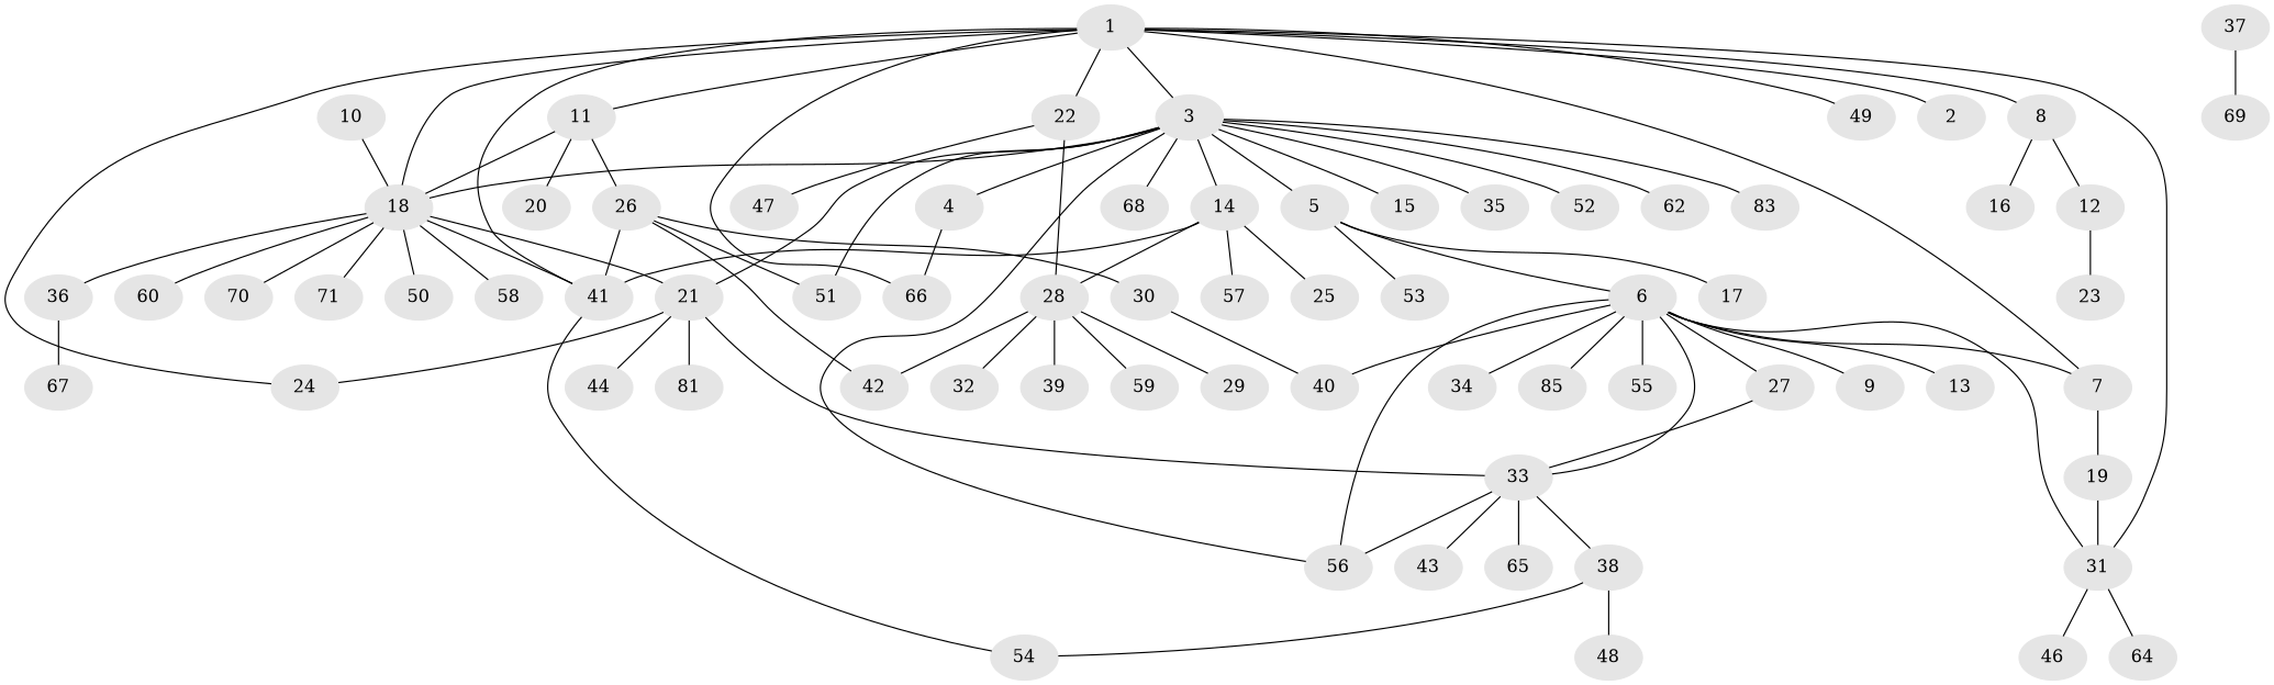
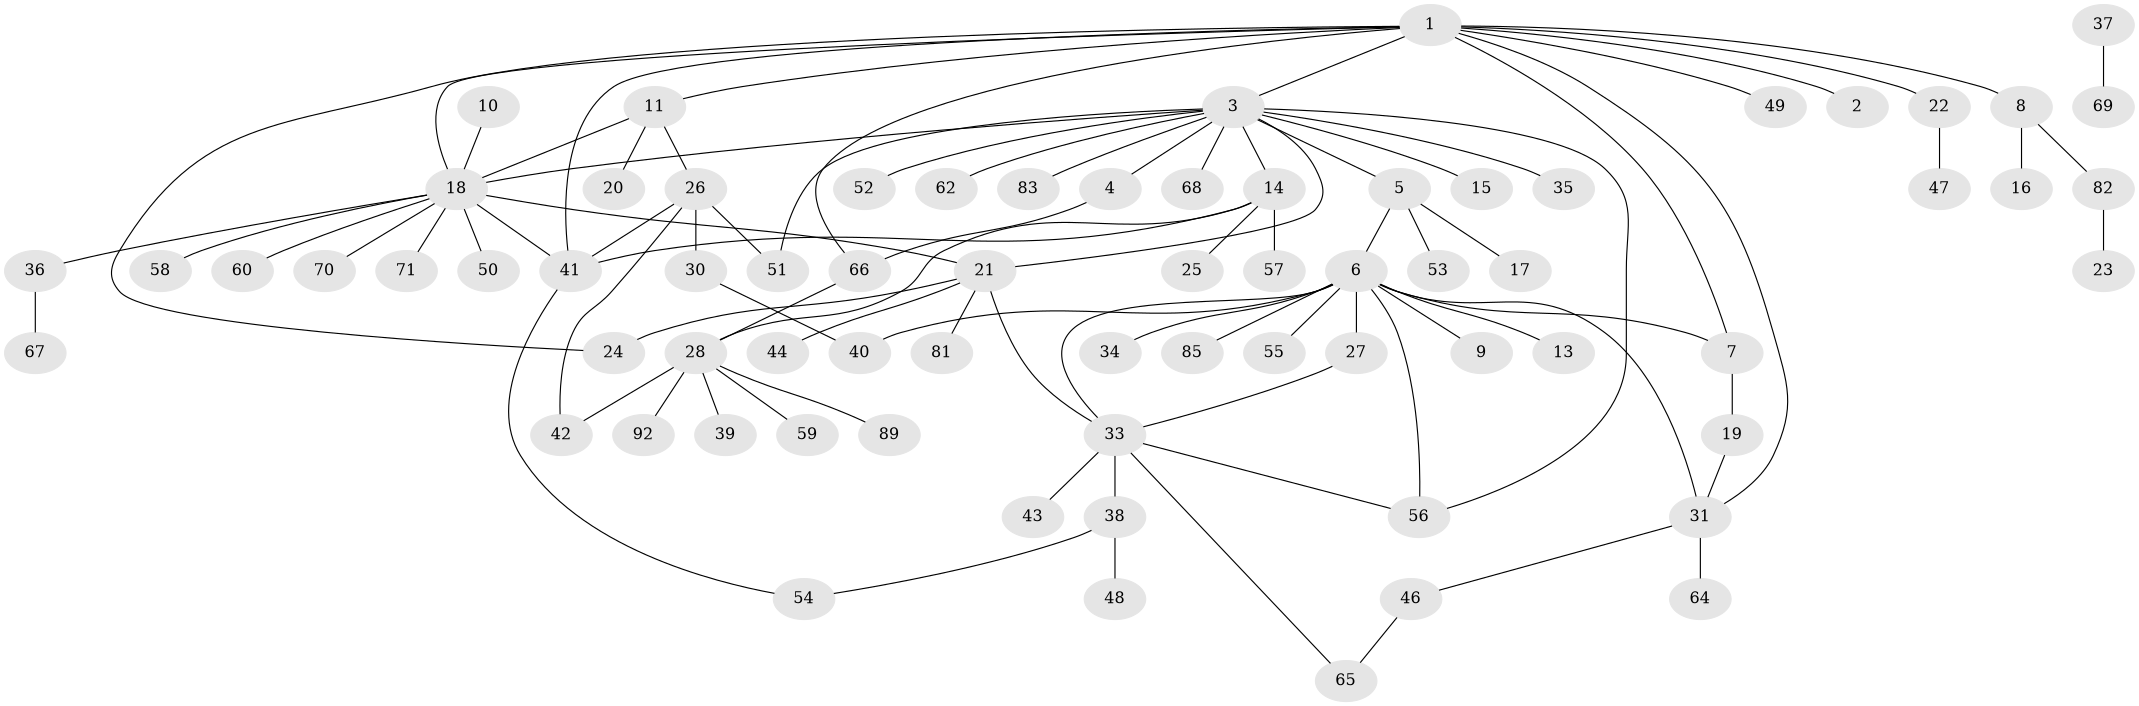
  graph {
    node [color=gray90 style=filled]
    1
    2
    3
    7
    8
    11
    18
    22
    24
    31
    41
    49
    66
    4
    5
    14
    15
    21
    35
    51
    52
    56
    62
    n24 [label=83]
    68
    19
-   12
+   12 [label=82]
    16
    10
    20
    26
    36
    50
    58
    60
    70
    71
    28
    47
    46
    64
    54
    6
    17
    53
    25
    57
    33
    44
    n50 [label=81]
    9
    13
    27
    34
    40
    n56 [label=85]
    55
    38
    43
    65
    23
    30
    42
-   29
-   32
+   29 [label=89]
+   32 [label=92]
    39
    59
    67
    37
    69
    48
    1 -- 2
    1 -- 3
    1 -- 7
    1 -- 8
    1 -- 11
    1 -- 18
    1 -- 22
    1 -- 24
    1 -- 31
    1 -- 41
    1 -- 49
    1 -- 66
    3 -- 18
    3 -- 4
    3 -- 5
    3 -- 14
    3 -- 15
    3 -- 21
    3 -- 35
    3 -- 51
    3 -- 52
    3 -- 56
    3 -- 62
    3 -- n24
    3 -- 68
    7 -- 19
    8 -- 12
    8 -- 16
    11 -- 18
    11 -- 20
    11 -- 26
    18 -- 41
    18 -- 21
    18 -- 36
    18 -- 50
    18 -- 58
    18 -- 60
    18 -- 70
    18 -- 71
-   22 -- 28
+   66 -- 28
    22 -- 47
    31 -- 46
    31 -- 64
    41 -- 54
    4 -- 66
    5 -- 6
    5 -- 17
    5 -- 53
    14 -- 41
    14 -- 28
    14 -- 25
    14 -- 57
    21 -- 24
    21 -- 33
    21 -- 44
    21 -- n50
    19 -- 31
    12 -- 23
    10 -- 18
    26 -- 41
    26 -- 51
    26 -- 30
    26 -- 42
    36 -- 67
    28 -- 42
    28 -- 29
    28 -- 32
    28 -- 39
    28 -- 59
+   46 -- 65
    6 -- 7
    6 -- 31
    6 -- 56
    6 -- 33
    6 -- 9
    6 -- 13
    6 -- 27
    6 -- 34
    6 -- 40
    6 -- n56
    6 -- 55
    33 -- 56
    33 -- 38
    33 -- 43
    33 -- 65
    27 -- 33
    38 -- 54
    38 -- 48
    30 -- 40
    37 -- 69
  }
